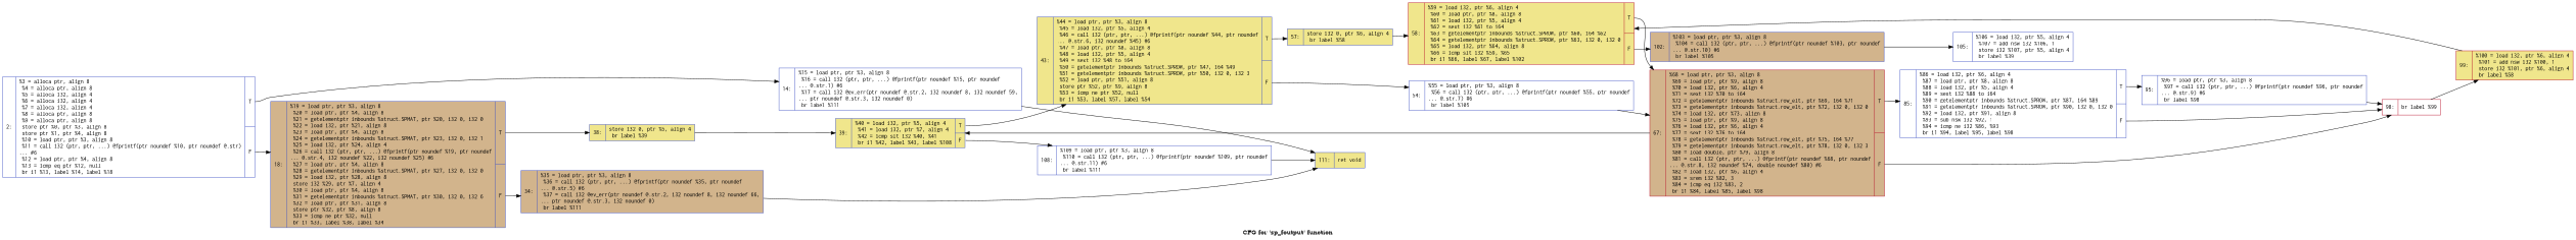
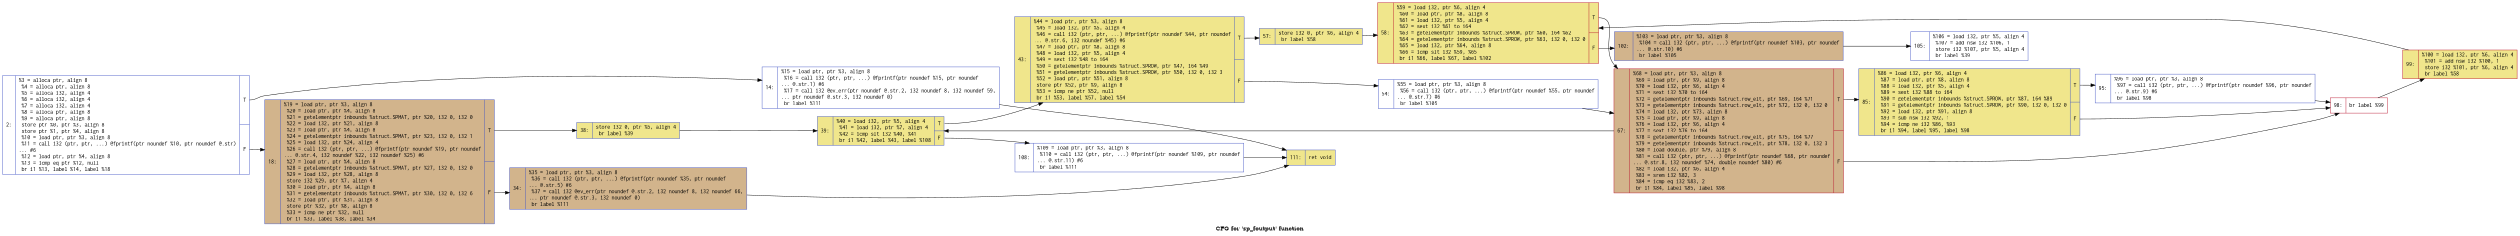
  digraph {
    label="CFG for 'sp_foutput' function"
    rankdir=LR
    node [color="#3d50c3ff" fillcolor=khaki fontname=Courier shape=record style=filled]
    n1 [fillcolor=white label="{2:\l|  %3 = alloca ptr, align 8\l  %4 = alloca ptr, align 8\l  %5 = alloca i32, align 4\l  %6 = alloca i32, align 4\l  %7 = alloca i32, align 4\l  %8 = alloca ptr, align 8\l  %9 = alloca ptr, align 8\l  store ptr %0, ptr %3, align 8\l  store ptr %1, ptr %4, align 8\l  %10 = load ptr, ptr %3, align 8\l  %11 = call i32 (ptr, ptr, ...) @fprintf(ptr noundef %10, ptr noundef @.str)\l... #6\l  %12 = load ptr, ptr %4, align 8\l  %13 = icmp eq ptr %12, null\l  br i1 %13, label %14, label %18\l|{<s0>T|<s1>F}}"]
    n2 [fillcolor=white label="{14:\l|  %15 = load ptr, ptr %3, align 8\l  %16 = call i32 (ptr, ptr, ...) @fprintf(ptr noundef %15, ptr noundef\l... @.str.1) #6\l  %17 = call i32 @ev_err(ptr noundef @.str.2, i32 noundef 8, i32 noundef 59,\l... ptr noundef @.str.3, i32 noundef 0)\l  br label %111\l}"]
    n3 [fillcolor=tan label="{18:\l|  %19 = load ptr, ptr %3, align 8\l  %20 = load ptr, ptr %4, align 8\l  %21 = getelementptr inbounds %struct.SPMAT, ptr %20, i32 0, i32 0\l  %22 = load i32, ptr %21, align 8\l  %23 = load ptr, ptr %4, align 8\l  %24 = getelementptr inbounds %struct.SPMAT, ptr %23, i32 0, i32 1\l  %25 = load i32, ptr %24, align 4\l  %26 = call i32 (ptr, ptr, ...) @fprintf(ptr noundef %19, ptr noundef\l... @.str.4, i32 noundef %22, i32 noundef %25) #6\l  %27 = load ptr, ptr %4, align 8\l  %28 = getelementptr inbounds %struct.SPMAT, ptr %27, i32 0, i32 0\l  %29 = load i32, ptr %28, align 8\l  store i32 %29, ptr %7, align 4\l  %30 = load ptr, ptr %4, align 8\l  %31 = getelementptr inbounds %struct.SPMAT, ptr %30, i32 0, i32 6\l  %32 = load ptr, ptr %31, align 8\l  store ptr %32, ptr %8, align 8\l  %33 = icmp ne ptr %32, null\l  br i1 %33, label %38, label %34\l|{<s0>T|<s1>F}}"]
    n4 [label="{111:\l|  ret void\l}"]
    n5 [label="{38:\l|  store i32 0, ptr %5, align 4\l  br label %39\l}"]
    n6 [fillcolor=tan label="{34:\l|  %35 = load ptr, ptr %3, align 8\l  %36 = call i32 (ptr, ptr, ...) @fprintf(ptr noundef %35, ptr noundef\l... @.str.5) #6\l  %37 = call i32 @ev_err(ptr noundef @.str.2, i32 noundef 8, i32 noundef 66,\l... ptr noundef @.str.3, i32 noundef 0)\l  br label %111\l}"]
    n7 [label="{39:\l|  %40 = load i32, ptr %5, align 4\l  %41 = load i32, ptr %7, align 4\l  %42 = icmp slt i32 %40, %41\l  br i1 %42, label %43, label %108\l|{<s0>T|<s1>F}}"]
    n8 [label="{43:\l|  %44 = load ptr, ptr %3, align 8\l  %45 = load i32, ptr %5, align 4\l  %46 = call i32 (ptr, ptr, ...) @fprintf(ptr noundef %44, ptr noundef\l... @.str.6, i32 noundef %45) #6\l  %47 = load ptr, ptr %8, align 8\l  %48 = load i32, ptr %5, align 4\l  %49 = sext i32 %48 to i64\l  %50 = getelementptr inbounds %struct.SPROW, ptr %47, i64 %49\l  %51 = getelementptr inbounds %struct.SPROW, ptr %50, i32 0, i32 3\l  %52 = load ptr, ptr %51, align 8\l  store ptr %52, ptr %9, align 8\l  %53 = icmp ne ptr %52, null\l  br i1 %53, label %57, label %54\l|{<s0>T|<s1>F}}"]
    n9 [fillcolor=white label="{108:\l|  %109 = load ptr, ptr %3, align 8\l  %110 = call i32 (ptr, ptr, ...) @fprintf(ptr noundef %109, ptr noundef\l... @.str.11) #6\l  br label %111\l}"]
    n10 [label="{57:\l|  store i32 0, ptr %6, align 4\l  br label %58\l}"]
    n11 [fillcolor=white label="{54:\l|  %55 = load ptr, ptr %3, align 8\l  %56 = call i32 (ptr, ptr, ...) @fprintf(ptr noundef %55, ptr noundef\l... @.str.7) #6\l  br label %105\l}"]
    n12 [color="#b70d28ff" label="{58:\l|  %59 = load i32, ptr %6, align 4\l  %60 = load ptr, ptr %8, align 8\l  %61 = load i32, ptr %5, align 4\l  %62 = sext i32 %61 to i64\l  %63 = getelementptr inbounds %struct.SPROW, ptr %60, i64 %62\l  %64 = getelementptr inbounds %struct.SPROW, ptr %63, i32 0, i32 0\l  %65 = load i32, ptr %64, align 8\l  %66 = icmp slt i32 %59, %65\l  br i1 %66, label %67, label %102\l|{<s0>T|<s1>F}}"]
    n13 [color="#b70d28ff" fillcolor=tan label="{67:\l|  %68 = load ptr, ptr %3, align 8\l  %69 = load ptr, ptr %9, align 8\l  %70 = load i32, ptr %6, align 4\l  %71 = sext i32 %70 to i64\l  %72 = getelementptr inbounds %struct.row_elt, ptr %69, i64 %71\l  %73 = getelementptr inbounds %struct.row_elt, ptr %72, i32 0, i32 0\l  %74 = load i32, ptr %73, align 8\l  %75 = load ptr, ptr %9, align 8\l  %76 = load i32, ptr %6, align 4\l  %77 = sext i32 %76 to i64\l  %78 = getelementptr inbounds %struct.row_elt, ptr %75, i64 %77\l  %79 = getelementptr inbounds %struct.row_elt, ptr %78, i32 0, i32 3\l  %80 = load double, ptr %79, align 8\l  %81 = call i32 (ptr, ptr, ...) @fprintf(ptr noundef %68, ptr noundef\l... @.str.8, i32 noundef %74, double noundef %80) #6\l  %82 = load i32, ptr %6, align 4\l  %83 = srem i32 %82, 3\l  %84 = icmp eq i32 %83, 2\l  br i1 %84, label %85, label %98\l|{<s0>T|<s1>F}}"]
    n14 [fillcolor=tan label="{102:\l|  %103 = load ptr, ptr %3, align 8\l  %104 = call i32 (ptr, ptr, ...) @fprintf(ptr noundef %103, ptr noundef\l... @.str.10) #6\l  br label %105\l}"]
    n15 [fillcolor=white label="{105:\l|  %106 = load i32, ptr %5, align 4\l  %107 = add nsw i32 %106, 1\l  store i32 %107, ptr %5, align 4\l  br label %39\l}"]
-   n16 [fillcolor=white label="{85:\l|  %86 = load i32, ptr %6, align 4\l  %87 = load ptr, ptr %8, align 8\l  %88 = load i32, ptr %5, align 4\l  %89 = sext i32 %88 to i64\l  %90 = getelementptr inbounds %struct.SPROW, ptr %87, i64 %89\l  %91 = getelementptr inbounds %struct.SPROW, ptr %90, i32 0, i32 0\l  %92 = load i32, ptr %91, align 8\l  %93 = sub nsw i32 %92, 1\l  %94 = icmp ne i32 %86, %93\l  br i1 %94, label %95, label %98\l|{<s0>T|<s1>F}}"]
+   n16 [label="{85:\l|  %86 = load i32, ptr %6, align 4\l  %87 = load ptr, ptr %8, align 8\l  %88 = load i32, ptr %5, align 4\l  %89 = sext i32 %88 to i64\l  %90 = getelementptr inbounds %struct.SPROW, ptr %87, i64 %89\l  %91 = getelementptr inbounds %struct.SPROW, ptr %90, i32 0, i32 0\l  %92 = load i32, ptr %91, align 8\l  %93 = sub nsw i32 %92, 1\l  %94 = icmp ne i32 %86, %93\l  br i1 %94, label %95, label %98\l|{<s0>T|<s1>F}}"]
    n17 [color="#b70d28ff" fillcolor=white label="{98:\l|  br label %99\l}"]
    n18 [fillcolor=white label="{95:\l|  %96 = load ptr, ptr %3, align 8\l  %97 = call i32 (ptr, ptr, ...) @fprintf(ptr noundef %96, ptr noundef\l... @.str.9) #6\l  br label %98\l}"]
    n19 [color="#b70d28ff" label="{99:\l|  %100 = load i32, ptr %6, align 4\l  %101 = add nsw i32 %100, 1\l  store i32 %101, ptr %6, align 4\l  br label %58\l}"]
    n1 -> n2 [tailport=s0]
    n1 -> n3 [tailport=s1]
    n2 -> n4
    n3 -> n5 [tailport=s0]
    n3 -> n6 [tailport=s1]
    n5 -> n7
    n6 -> n4
    n7 -> n8 [tailport=s0]
    n7 -> n9 [tailport=s1]
    n8 -> n10 [tailport=s0]
    n8 -> n11 [tailport=s1]
    n9 -> n4
    n10 -> n12
    n11 -> n13
    n12 -> n13 [tailport=s0]
    n12 -> n14 [tailport=s1]
    n13 -> n7
    n13 -> n16 [tailport=s0]
    n13 -> n17 [tailport=s1]
    n14 -> n15
    n16 -> n17 [tailport=s1]
    n16 -> n18 [tailport=s0]
    n17 -> n19
    n18 -> n17
    n19 -> n12
  }
